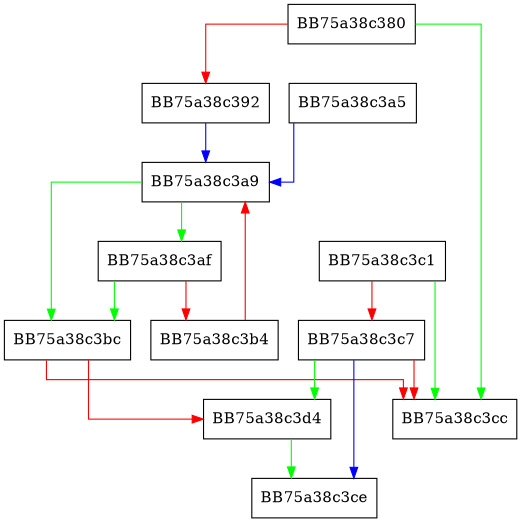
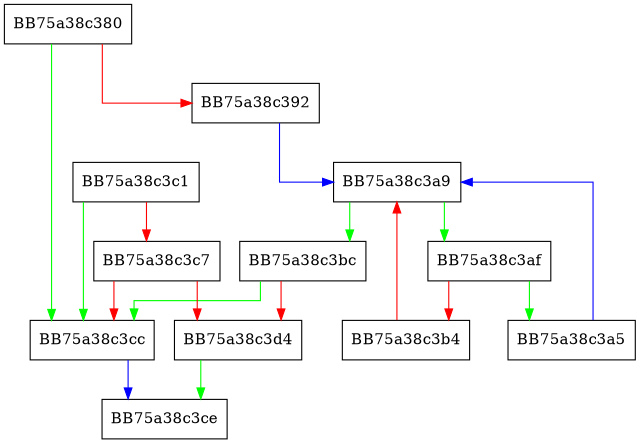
  digraph {
    splines=ortho
    node [shape=box]
    edge [color=green]
    BB75a38c380
    BB75a38c3cc
    BB75a38c392
    BB75a38c3ce
    BB75a38c3a9
    BB75a38c3bc
    BB75a38c3af
    BB75a38c3d4
    BB75a38c3a5
    BB75a38c3b4
    BB75a38c3c1
    BB75a38c3c7
    BB75a38c380 -> BB75a38c3cc
    BB75a38c380 -> BB75a38c392 [color=red]
-   BB75a38c3c7 -> BB75a38c3ce [color=blue]
+   BB75a38c3cc -> BB75a38c3ce [color=blue]
    BB75a38c392 -> BB75a38c3a9 [color=blue]
    BB75a38c3a9 -> BB75a38c3bc
    BB75a38c3a9 -> BB75a38c3af
-   BB75a38c3bc -> BB75a38c3cc [color=red]
+   BB75a38c3bc -> BB75a38c3cc
    BB75a38c3bc -> BB75a38c3d4 [color=red]
-   BB75a38c3af -> BB75a38c3bc
+   BB75a38c3af -> BB75a38c3a5
    BB75a38c3af -> BB75a38c3b4 [color=red]
    BB75a38c3d4 -> BB75a38c3ce
    BB75a38c3a5 -> BB75a38c3a9 [color=blue]
    BB75a38c3b4 -> BB75a38c3a9 [color=red]
    BB75a38c3c1 -> BB75a38c3cc
    BB75a38c3c1 -> BB75a38c3c7 [color=red]
    BB75a38c3c7 -> BB75a38c3cc [color=red]
-   BB75a38c3c7 -> BB75a38c3d4
+   BB75a38c3c7 -> BB75a38c3d4 [color=red]
  }
